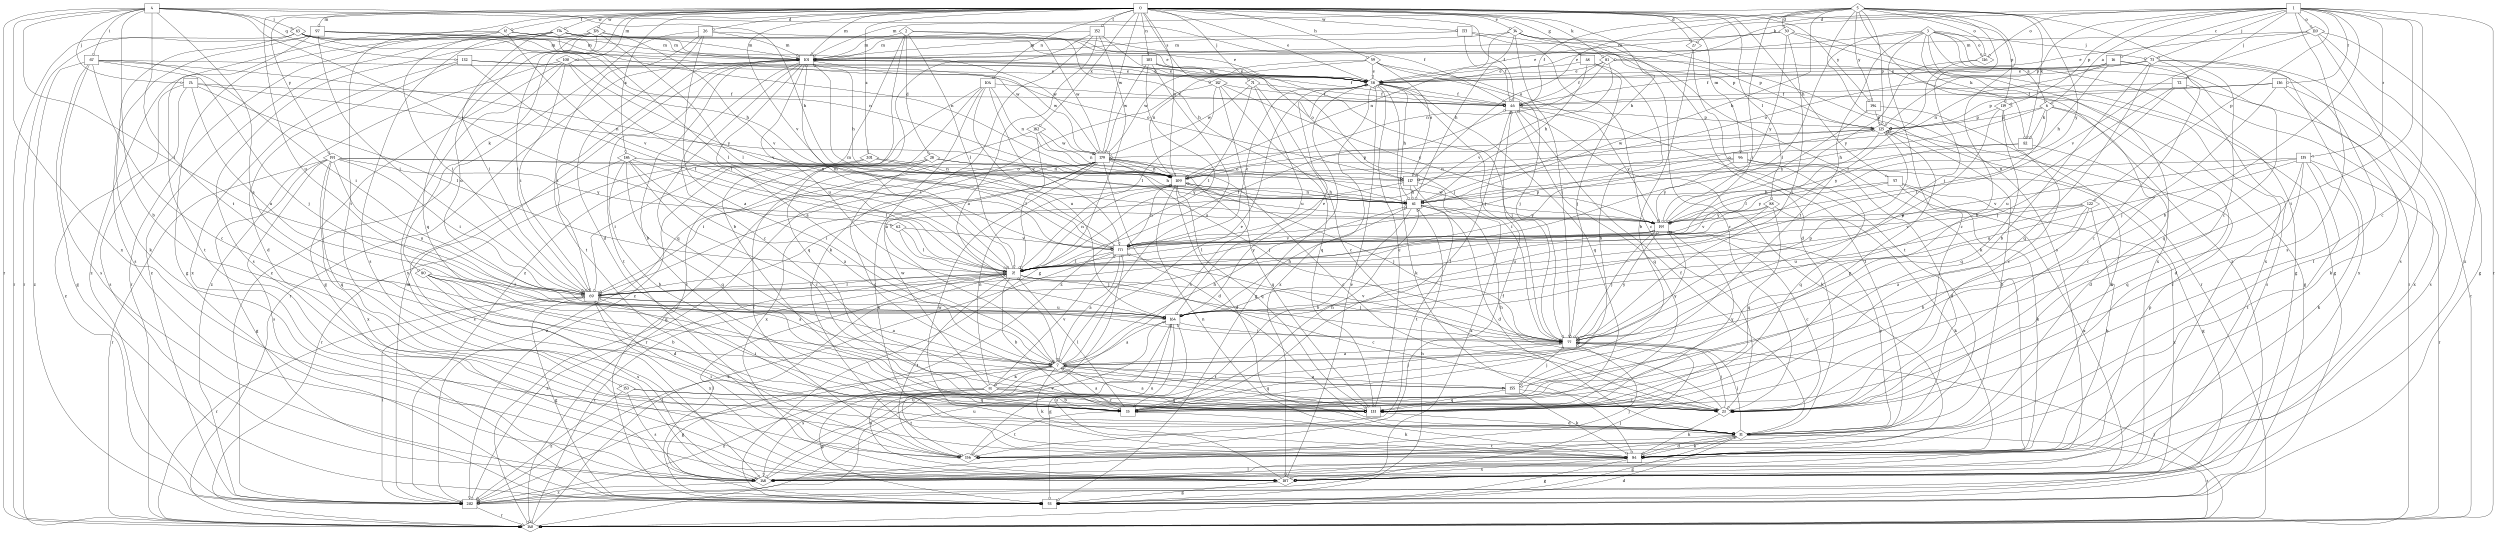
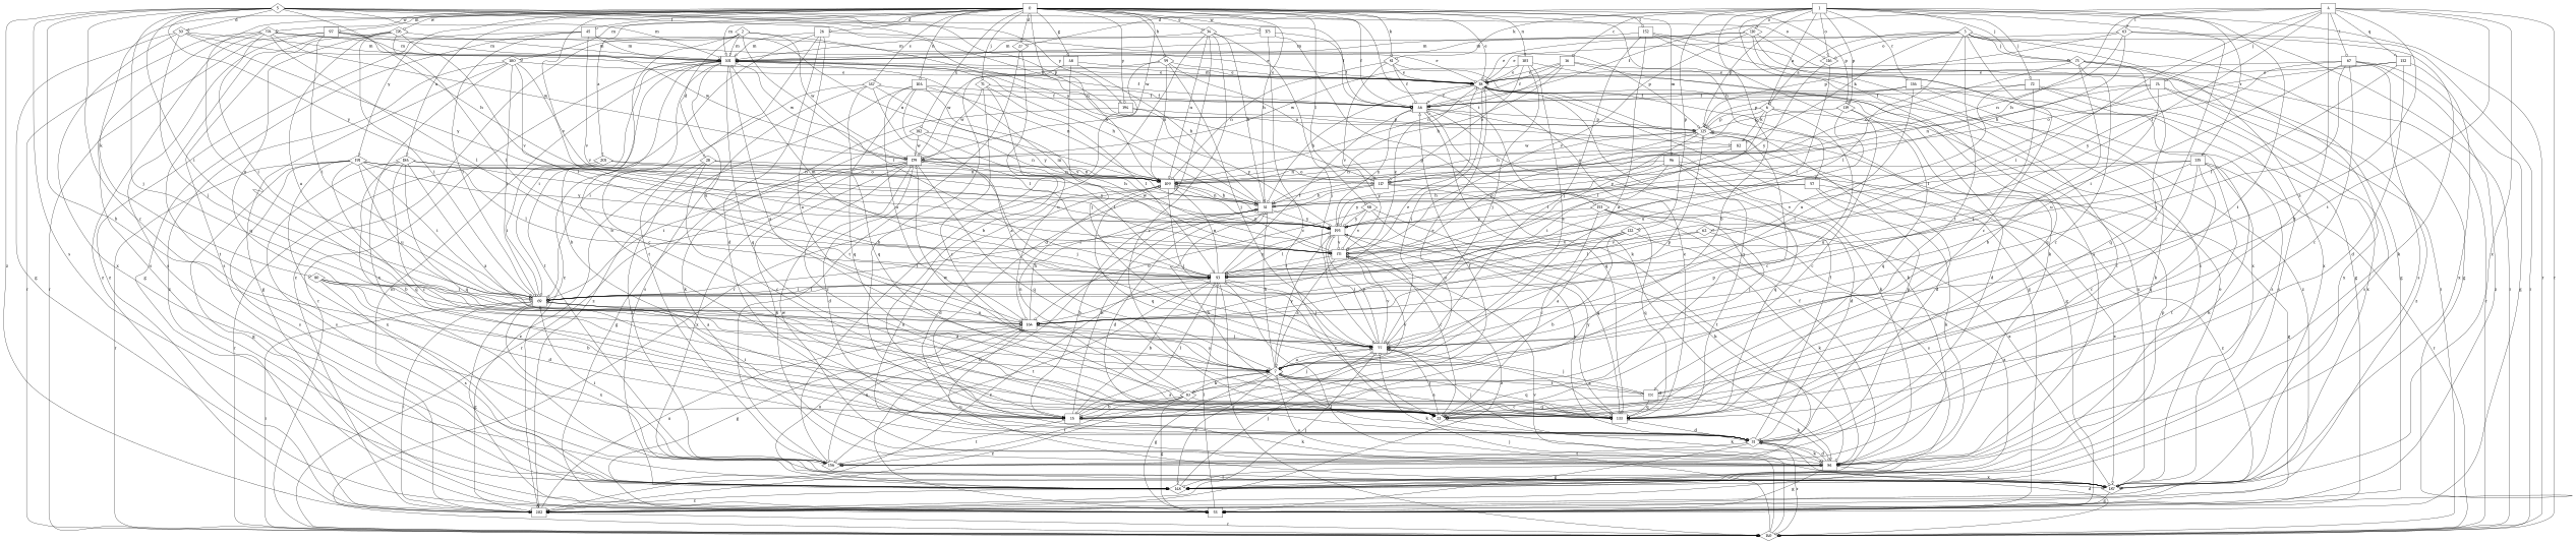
  strict digraph {
    fontname=Merriweather
    node [fontname=Merriweather shape=diamond]
    edge [arrowhead=odot fontname=Merriweather]
    0 [shape=box]
    26 [shape=box]
    27
    34
    38
-   45
+   45 [shape=box]
    46 [shape=box]
    48 [shape=box]
    57 [shape=box]
    59
    61 [shape=box]
    71
    80
    81
    88
    96 [shape=box]
    97 [shape=box]
    100
    101 [shape=box]
    103 [shape=box]
    104 [shape=box]
    109 [shape=box]
    119
    147
    152 [shape=box]
    153
    164 [shape=box]
    171 [shape=box]
    173 [shape=box]
    174
    176
    179 [shape=box]
    182
    184
    191
    194 [shape=box]
    201
    125
    202 [shape=box]
    7
    31
    156
    15 [shape=box]
    23
    140
    77 [shape=box]
    53 [shape=box]
    187
    84 [shape=box]
    133 [shape=box]
    69 [shape=box]
    195 [shape=box]
    117 [shape=box]
    93 [shape=box]
    148
    1 [shape=box]
    6
    16 [shape=box]
    72 [shape=box]
    73
    110
    116
    122
    135 [shape=box]
    136 [shape=box]
    155 [shape=box]
    82 [shape=box]
    2
    28
    3
    4 [shape=box]
    62
    63
    67 [shape=box]
    74 [shape=box]
    132 [shape=box]
    83
    5
    30
    0 -> 26 [label=d]
    0 -> 27 [arrowhead=onormal label=d]
    0 -> 34 [label=e]
    0 -> 38 [arrowhead=onormal label=e]
    0 -> 45 [label=f]
    0 -> 46 [arrowhead=onormal label=f]
    0 -> 48 [arrowhead=onormal label=g]
    0 -> 57 [arrowhead=onormal label=h]
    0 -> 59 [label=h]
    0 -> 61 [arrowhead=onormal label=h]
    0 -> 71 [label=j]
    0 -> 80 [label=k]
    0 -> 81 [label=k]
    0 -> 88 [label=l]
    0 -> 96 [arrowhead=onormal label=m]
    0 -> 97 [label=m]
    0 -> 100 [arrowhead=onormal label=m]
    0 -> 101 [arrowhead=onormal label=m]
    0 -> 103 [arrowhead=onormal label=n]
    0 -> 104 [label=n]
    0 -> 109 [arrowhead=onormal label=n]
    0 -> 119 [label=p]
    0 -> 147 [label=s]
    0 -> 152 [label=t]
    0 -> 153 [label=t]
    0 -> 164 [label=u]
    0 -> 171 [arrowhead=onormal label=v]
    0 -> 173 [label=w]
    0 -> 174 [label=w]
    0 -> 176 [label=w]
    0 -> 179 [label=w]
    0 -> 182 [label=x]
    0 -> 184 [arrowhead=onormal label=x]
    0 -> 191 [arrowhead=onormal label=y]
    0 -> 194 [label=y]
    0 -> 201 [arrowhead=onormal label=z]
    26 -> 101 [arrowhead=onormal label=m]
    26 -> 125 [arrowhead=onormal label=p]
    26 -> 202 [label=z]
    26 -> 7 [label=a]
    26 -> 31 [label=d]
    26 -> 156 [arrowhead=onormal label=t]
    27 -> 156 [arrowhead=onormal label=t]
    27 -> 15 [label=b]
    34 -> 61 [label=h]
    34 -> 101 [label=m]
    34 -> 109 [arrowhead=onormal label=n]
    34 -> 31 [label=d]
    34 -> 23 [arrowhead=onormal label=c]
    34 -> 140 [arrowhead=onormal label=r]
    34 -> 77 [arrowhead=onormal label=j]
    38 -> 46 [arrowhead=onormal label=f]
    38 -> 61 [label=h]
    38 -> 101 [label=m]
    38 -> 77 [arrowhead=onormal label=j]
    38 -> 53 [arrowhead=onormal label=g]
    38 -> 187 [arrowhead=onormal label=x]
    38 -> 84 [label=k]
    38 -> 133 [arrowhead=onormal label=q]
    45 -> 101 [label=m]
    45 -> 109 [arrowhead=onormal label=n]
    45 -> 171 [label=v]
    45 -> 202 [arrowhead=onormal label=z]
    45 -> 53 [arrowhead=onormal label=g]
    45 -> 69 [label=i]
    46 -> 125 [arrowhead=onormal label=p]
    46 -> 84 [arrowhead=onormal label=k]
    46 -> 133 [arrowhead=onormal label=q]
    46 -> 195 [label=y]
    48 -> 38 [arrowhead=onormal label=e]
    48 -> 61 [label=h]
    48 -> 15 [arrowhead=onormal label=b]
    48 -> 77 [label=j]
    57 -> 61 [arrowhead=onormal label=h]
    57 -> 202 [label=z]
    57 -> 187 [arrowhead=onormal label=x]
    57 -> 84 [label=k]
    57 -> 195 [label=y]
    59 -> 38 [arrowhead=onormal label=e]
    59 -> 109 [label=n]
    59 -> 179 [label=w]
    59 -> 156 [label=t]
    59 -> 77 [arrowhead=onormal label=j]
    59 -> 117 [arrowhead=onormal label=o]
    61 -> 109 [arrowhead=onormal label=n]
    61 -> 31 [label=d]
    61 -> 15 [arrowhead=onormal label=b]
    61 -> 195 [arrowhead=onormal label=y]
    71 -> 46 [label=f]
    71 -> 164 [label=u]
    71 -> 179 [label=w]
    71 -> 23 [arrowhead=onormal label=c]
    71 -> 93 [arrowhead=onormal label=l]
    80 -> 7 [arrowhead=onormal label=a]
    80 -> 31 [label=d]
    80 -> 15 [arrowhead=onormal label=b]
    80 -> 69 [arrowhead=onormal label=i]
    80 -> 148 [arrowhead=onormal label=s]
    81 -> 38 [arrowhead=onormal label=e]
    81 -> 46 [label=f]
    81 -> 109 [label=n]
    81 -> 171 [arrowhead=onormal label=v]
    81 -> 53 [label=g]
    88 -> 164 [label=u]
    88 -> 171 [label=v]
    88 -> 84 [label=k]
    88 -> 133 [label=q]
    88 -> 195 [label=y]
    96 -> 109 [arrowhead=onormal label=n]
    96 -> 31 [arrowhead=onormal label=d]
    96 -> 53 [arrowhead=onormal label=g]
    96 -> 133 [arrowhead=onormal label=q]
    96 -> 69 [label=i]
    96 -> 195 [arrowhead=onormal label=y]
    97 -> 38 [label=e]
    97 -> 101 [label=m]
    97 -> 179 [label=w]
    97 -> 156 [label=t]
    97 -> 140 [arrowhead=onormal label=r]
    97 -> 69 [arrowhead=onormal label=i]
    97 -> 148 [arrowhead=onormal label=s]
    100 -> 38 [arrowhead=onormal label=e]
    100 -> 171 [label=v]
    100 -> 202 [arrowhead=onormal label=z]
    100 -> 53 [label=g]
    100 -> 187 [arrowhead=onormal label=x]
    100 -> 69 [label=i]
    100 -> 93 [arrowhead=onormal label=l]
    101 -> 38 [arrowhead=onormal label=e]
    101 -> 46 [label=f]
    101 -> 61 [arrowhead=onormal label=h]
    101 -> 164 [arrowhead=onormal label=u]
    101 -> 179 [label=w]
    101 -> 7 [arrowhead=onormal label=a]
    101 -> 156 [arrowhead=onormal label=t]
    101 -> 15 [arrowhead=onormal label=b]
    101 -> 23 [arrowhead=onormal label=c]
    101 -> 140 [label=r]
    101 -> 133 [label=q]
    101 -> 69 [arrowhead=onormal label=i]
    103 -> 38 [label=e]
    103 -> 179 [arrowhead=onormal label=w]
    103 -> 202 [arrowhead=onormal label=z]
    103 -> 7 [label=a]
    103 -> 77 [label=j]
    103 -> 117 [arrowhead=onormal label=o]
    104 -> 46 [label=f]
    104 -> 109 [arrowhead=onormal label=n]
    104 -> 164 [label=u]
    104 -> 171 [arrowhead=onormal label=v]
    104 -> 202 [arrowhead=onormal label=z]
    104 -> 7 [arrowhead=onormal label=a]
    104 -> 133 [label=q]
    109 -> 61 [arrowhead=onormal label=h]
    109 -> 125 [label=p]
    109 -> 31 [label=d]
    109 -> 77 [arrowhead=onormal label=j]
    109 -> 133 [arrowhead=onormal label=q]
    119 -> 164 [label=u]
    119 -> 125 [label=p]
    119 -> 23 [arrowhead=onormal label=c]
    119 -> 133 [label=q]
    147 -> 46 [label=f]
    147 -> 133 [label=q]
    147 -> 69 [arrowhead=onormal label=i]
    147 -> 195 [arrowhead=onormal label=y]
    147 -> 93 [label=l]
    147 -> 148 [label=s]
    152 -> 101 [label=m]
    152 -> 7 [arrowhead=onormal label=a]
    152 -> 140 [label=r]
    152 -> 77 [arrowhead=onormal label=j]
    152 -> 53 [arrowhead=onormal label=g]
    152 -> 84 [label=k]
    153 -> 202 [arrowhead=onormal label=z]
    153 -> 23 [arrowhead=onormal label=c]
    153 -> 133 [label=q]
-   122 -> 195 [arrowhead=onormal label=y]
+   153 -> 195 [arrowhead=onormal label=y]
    153 -> 148 [arrowhead=onormal label=s]
    164 -> 38 [label=e]
    164 -> 61 [arrowhead=onormal label=h]
    164 -> 7 [label=a]
    164 -> 77 [arrowhead=onormal label=j]
    164 -> 53 [label=g]
    171 -> 38 [label=e]
    171 -> 101 [arrowhead=onormal label=m]
    171 -> 109 [arrowhead=onormal label=n]
    171 -> 125 [label=p]
    171 -> 202 [label=z]
    171 -> 7 [arrowhead=onormal label=a]
    171 -> 93 [label=l]
    173 -> 46 [label=f]
    173 -> 101 [label=m]
    173 -> 23 [arrowhead=onormal label=c]
    173 -> 84 [arrowhead=onormal label=k]
    174 -> 38 [label=e]
    174 -> 101 [arrowhead=onormal label=m]
    174 -> 179 [arrowhead=onormal label=w]
    174 -> 202 [label=z]
    174 -> 140 [arrowhead=onormal label=r]
    174 -> 69 [arrowhead=onormal label=i]
    174 -> 93 [arrowhead=onormal label=l]
    174 -> 148 [arrowhead=onormal label=s]
    176 -> 101 [arrowhead=onormal label=m]
    176 -> 164 [label=u]
    176 -> 171 [label=v]
    176 -> 133 [label=q]
    176 -> 69 [arrowhead=onormal label=i]
    176 -> 93 [arrowhead=onormal label=l]
    176 -> 148 [label=s]
    179 -> 109 [arrowhead=onormal label=n]
    179 -> 31 [arrowhead=onormal label=d]
    179 -> 23 [label=c]
    179 -> 140 [label=r]
    179 -> 77 [arrowhead=onormal label=j]
    179 -> 187 [arrowhead=onormal label=x]
    179 -> 84 [arrowhead=onormal label=k]
    179 -> 133 [label=q]
    179 -> 69 [arrowhead=onormal label=i]
    182 -> 109 [label=n]
    182 -> 179 [arrowhead=onormal label=w]
    182 -> 53 [label=g]
    182 -> 93 [label=l]
    184 -> 7 [arrowhead=onormal label=a]
    184 -> 15 [arrowhead=onormal label=b]
    184 -> 23 [label=c]
    184 -> 133 [label=q]
    184 -> 117 [label=o]
    184 -> 93 [arrowhead=onormal label=l]
    184 -> 148 [arrowhead=onormal label=s]
    191 -> 109 [label=n]
    191 -> 164 [label=u]
    191 -> 140 [label=r]
    191 -> 53 [label=g]
    191 -> 187 [label=x]
    191 -> 133 [label=q]
    191 -> 69 [arrowhead=onormal label=i]
    191 -> 195 [label=y]
    191 -> 117 [arrowhead=onormal label=o]
    191 -> 148 [arrowhead=onormal label=s]
    194 -> 125 [arrowhead=onormal label=p]
    194 -> 84 [label=k]
    194 -> 195 [label=y]
    201 -> 61 [label=h]
    201 -> 109 [arrowhead=onormal label=n]
    201 -> 140 [label=r]
    201 -> 69 [label=i]
    125 -> 179 [arrowhead=onormal label=w]
    125 -> 93 [label=l]
    202 -> 101 [label=m]
    202 -> 164 [arrowhead=onormal label=u]
    202 -> 140 [arrowhead=onormal label=r]
    202 -> 77 [label=j]
    202 -> 69 [label=i]
    7 -> 38 [arrowhead=onormal label=e]
    7 -> 61 [label=h]
    7 -> 53 [arrowhead=onormal label=g]
    7 -> 84 [label=k]
    7 -> 133 [label=q]
    7 -> 195 [arrowhead=onormal label=y]
    7 -> 148 [arrowhead=onormal label=s]
    7 -> 155 [arrowhead=onormal label=t]
    7 -> 83 [arrowhead=onormal label=k]
    31 -> 46 [label=f]
    31 -> 125 [label=p]
    31 -> 156 [arrowhead=onormal label=t]
    31 -> 140 [label=r]
    31 -> 77 [arrowhead=onormal label=j]
    31 -> 53 [arrowhead=onormal label=g]
    31 -> 84 [label=k]
    31 -> 195 [arrowhead=onormal label=y]
    156 -> 164 [arrowhead=onormal label=u]
    156 -> 69 [arrowhead=onormal label=i]
    15 -> 46 [arrowhead=onormal label=f]
    15 -> 61 [arrowhead=onormal label=h]
    15 -> 125 [arrowhead=onormal label=p]
    15 -> 7 [arrowhead=onormal label=a]
    15 -> 156 [arrowhead=onormal label=t]
    15 -> 84 [label=k]
    15 -> 69 [label=i]
    15 -> 93 [label=l]
    23 -> 61 [label=h]
    23 -> 77 [arrowhead=onormal label=j]
    23 -> 84 [arrowhead=onormal label=k]
    140 -> 171 [label=v]
    140 -> 31 [arrowhead=onormal label=d]
    140 -> 77 [label=j]
    140 -> 93 [label=l]
    77 -> 171 [arrowhead=onormal label=v]
    77 -> 125 [arrowhead=onormal label=p]
    77 -> 7 [label=a]
    77 -> 195 [label=y]
    53 -> 61 [label=h]
    53 -> 93 [arrowhead=onormal label=l]
    187 -> 38 [label=e]
    187 -> 164 [arrowhead=onormal label=u]
    187 -> 7 [label=a]
    187 -> 53 [label=g]
    84 -> 109 [label=n]
    84 -> 179 [label=w]
    84 -> 31 [label=d]
    84 -> 53 [arrowhead=onormal label=g]
    84 -> 187 [arrowhead=onormal label=x]
    84 -> 148 [label=l]
    133 -> 38 [label=e]
    133 -> 7 [label=a]
    133 -> 31 [label=d]
    133 -> 195 [arrowhead=onormal label=y]
    69 -> 164 [label=u]
    69 -> 7 [arrowhead=onormal label=a]
    69 -> 140 [arrowhead=onormal label=r]
    69 -> 53 [label=g]
    69 -> 187 [arrowhead=onormal label=x]
    69 -> 93 [arrowhead=onormal label=l]
    195 -> 171 [label=v]
    195 -> 179 [label=w]
    195 -> 23 [arrowhead=onormal label=c]
    195 -> 77 [label=j]
    195 -> 93 [label=l]
    117 -> 61 [label=h]
    117 -> 156 [arrowhead=onormal label=t]
    117 -> 187 [label=x]
    117 -> 69 [label=i]
    93 -> 46 [label=f]
    93 -> 101 [label=m]
    93 -> 109 [label=n]
    93 -> 202 [label=z]
    93 -> 156 [label=t]
    93 -> 15 [label=b]
    93 -> 23 [label=c]
    93 -> 140 [label=r]
    93 -> 77 [label=j]
    93 -> 69 [label=i]
    93 -> 195 [label=y]
    148 -> 46 [arrowhead=onormal label=f]
    148 -> 164 [arrowhead=onormal label=u]
    148 -> 125 [arrowhead=onormal label=p]
    148 -> 202 [label=z]
    148 -> 77 [label=j]
    1 -> 27 [label=d]
    1 -> 81 [label=k]
    1 -> 119 [arrowhead=onormal label=p]
    1 -> 125 [arrowhead=onormal label=p]
    1 -> 15 [arrowhead=onormal label=b]
    1 -> 23 [label=c]
    1 -> 140 [label=r]
    1 -> 148 [arrowhead=onormal label=s]
    1 -> 6 [arrowhead=onormal label=a]
    1 -> 16 [label=c]
    1 -> 72 [arrowhead=onormal label=j]
    1 -> 73 [arrowhead=onormal label=j]
    1 -> 110 [arrowhead=onormal label=o]
    1 -> 116 [arrowhead=onormal label=o]
    1 -> 122 [arrowhead=onormal label=p]
    1 -> 135 [arrowhead=onormal label=r]
    1 -> 136 [label=r]
    1 -> 155 [arrowhead=onormal label=t]
    6 -> 61 [arrowhead=onormal label=h]
    6 -> 125 [arrowhead=onormal label=p]
    6 -> 31 [label=d]
    6 -> 23 [label=c]
    6 -> 93 [arrowhead=onormal label=l]
    6 -> 82 [arrowhead=onormal label=k]
    16 -> 38 [arrowhead=onormal label=e]
    16 -> 46 [label=f]
    16 -> 61 [label=h]
    16 -> 109 [label=n]
    16 -> 156 [label=t]
    16 -> 133 [label=q]
    72 -> 46 [arrowhead=onormal label=f]
    72 -> 164 [arrowhead=onormal label=u]
    72 -> 77 [arrowhead=onormal label=j]
    72 -> 187 [label=x]
    72 -> 148 [arrowhead=onormal label=s]
    73 -> 38 [label=e]
    73 -> 15 [label=b]
    73 -> 23 [arrowhead=onormal label=c]
    73 -> 140 [arrowhead=onormal label=r]
    73 -> 187 [label=x]
    73 -> 133 [arrowhead=onormal label=q]
    73 -> 117 [label=o]
    110 -> 38 [label=e]
    110 -> 101 [label=m]
    110 -> 171 [label=v]
    110 -> 53 [label=g]
    110 -> 187 [label=x]
    110 -> 148 [label=s]
    116 -> 195 [label=y]
    116 -> 93 [label=l]
    122 -> 164 [label=u]
    122 -> 171 [label=v]
    122 -> 7 [label=a]
    122 -> 15 [arrowhead=onormal label=b]
    122 -> 84 [arrowhead=onormal label=k]
    135 -> 109 [arrowhead=onormal label=n]
    135 -> 164 [label=u]
    135 -> 171 [arrowhead=onormal label=v]
    135 -> 156 [label=t]
    135 -> 23 [label=c]
    135 -> 140 [label=r]
    135 -> 84 [label=k]
    135 -> 133 [arrowhead=onormal label=q]
    136 -> 46 [arrowhead=onormal label=f]
    136 -> 125 [label=p]
    136 -> 77 [arrowhead=onormal label=j]
    136 -> 84 [label=k]
    136 -> 148 [label=s]
    155 -> 7 [label=a]
    155 -> 23 [label=c]
    155 -> 77 [label=j]
    155 -> 84 [label=k]
    155 -> 133 [label=q]
    82 -> 31 [arrowhead=onormal label=d]
    82 -> 195 [arrowhead=onormal label=y]
    82 -> 117 [label=o]
    2 -> 61 [arrowhead=onormal label=h]
    2 -> 101 [arrowhead=onormal label=m]
    2 -> 179 [label=w]
    2 -> 202 [arrowhead=onormal label=z]
    2 -> 15 [label=b]
    2 -> 93 [arrowhead=onormal label=l]
    2 -> 28 [arrowhead=onormal label=d]
    28 -> 109 [arrowhead=onormal label=n]
    28 -> 202 [label=z]
    28 -> 156 [label=t]
    28 -> 23 [label=c]
    28 -> 195 [arrowhead=onormal label=y]
    3 -> 38 [arrowhead=onormal label=e]
    3 -> 23 [arrowhead=onormal label=c]
    3 -> 140 [label=r]
    3 -> 53 [label=g]
    3 -> 187 [label=x]
    3 -> 93 [label=l]
    3 -> 6 [label=a]
    3 -> 73 [label=j]
    3 -> 116 [arrowhead=onormal label=o]
    3 -> 155 [arrowhead=onormal label=t]
    3 -> 82 [label=k]
    4 -> 46 [arrowhead=onormal label=f]
    4 -> 61 [arrowhead=onormal label=h]
    4 -> 7 [label=a]
    4 -> 15 [arrowhead=onormal label=b]
    4 -> 140 [arrowhead=onormal label=r]
    4 -> 187 [label=x]
    4 -> 69 [label=i]
    4 -> 155 [arrowhead=onormal label=t]
    4 -> 62 [arrowhead=onormal label=i]
    4 -> 63 [arrowhead=onormal label=i]
    4 -> 67 [label=i]
    4 -> 74 [arrowhead=onormal label=j]
    4 -> 132 [arrowhead=onormal label=q]
    62 -> 171 [label=v]
    62 -> 77 [arrowhead=onormal label=j]
    62 -> 93 [arrowhead=onormal label=l]
    63 -> 61 [label=h]
    63 -> 101 [arrowhead=onormal label=m]
    63 -> 109 [label=n]
    63 -> 125 [arrowhead=onormal label=p]
    63 -> 140 [label=r]
    63 -> 84 [arrowhead=onormal label=k]
    67 -> 38 [label=e]
    67 -> 202 [arrowhead=onormal label=z]
    67 -> 23 [label=c]
    67 -> 77 [label=j]
    67 -> 53 [label=g]
    67 -> 69 [arrowhead=onormal label=i]
    67 -> 195 [arrowhead=onormal label=y]
    67 -> 148 [label=s]
    74 -> 46 [label=f]
    74 -> 109 [label=n]
    74 -> 164 [arrowhead=onormal label=u]
    74 -> 202 [arrowhead=onormal label=z]
    74 -> 93 [arrowhead=onormal label=l]
    74 -> 148 [label=s]
    132 -> 38 [label=e]
    132 -> 31 [label=d]
    132 -> 187 [arrowhead=onormal label=x]
    132 -> 117 [arrowhead=onormal label=o]
    132 -> 93 [label=l]
    83 -> 109 [label=n]
    83 -> 171 [arrowhead=onormal label=v]
    83 -> 179 [arrowhead=onormal label=w]
    83 -> 202 [arrowhead=onormal label=z]
    83 -> 156 [label=t]
    83 -> 15 [arrowhead=onormal label=b]
    83 -> 77 [arrowhead=onormal label=j]
    83 -> 53 [label=g]
    83 -> 133 [label=q]
    5 -> 46 [label=f]
    5 -> 61 [arrowhead=onormal label=h]
    5 -> 101 [label=m]
    5 -> 194 [arrowhead=onormal label=y]
    5 -> 125 [label=p]
    5 -> 202 [arrowhead=onormal label=z]
    5 -> 15 [label=b]
    5 -> 23 [label=c]
    5 -> 77 [label=j]
    5 -> 69 [arrowhead=onormal label=i]
    5 -> 195 [label=y]
    5 -> 117 [arrowhead=onormal label=o]
    5 -> 148 [label=s]
    5 -> 116 [label=o]
    5 -> 82 [arrowhead=onormal label=k]
    5 -> 30 [arrowhead=onormal label=d]
    30 -> 38 [arrowhead=onormal label=e]
    30 -> 101 [arrowhead=onormal label=m]
    30 -> 77 [label=j]
    30 -> 53 [label=g]
    30 -> 187 [label=x]
    30 -> 195 [label=y]
  }
